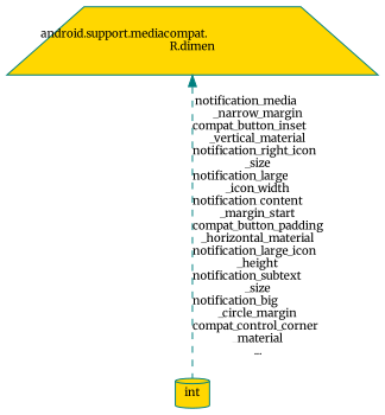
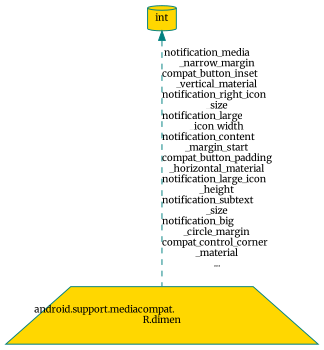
  digraph {
    fontname=Merriweather
    node [color=teal fillcolor=gold fontname=Merriweather fontsize=10 style=filled]
    n1 [fontcolor=black height=0.2 label="android.support.mediacompat.\lR.dimen" shape=trapezium width=0.4]
    n2 [height=0.2 label=int shape=cylinder width=0.4]
-   n1 -> n2 [color=teal dir=back fontname=Merriweather fontsize=10 label=" notification_media\l_narrow_margin\ncompat_button_inset\l_vertical_material\nnotification_right_icon\l_size\nnotification_large\l_icon_width\nnotification_content\l_margin_start\ncompat_button_padding\l_horizontal_material\nnotification_large_icon\l_height\nnotification_subtext\l_size\nnotification_big\l_circle_margin\ncompat_control_corner\l_material\n..." labelfontname=Helvetica labelfontsize=10 style=dashed]
+   n2 -> n1 [color=teal dir=back fontname=Merriweather fontsize=10 label=" notification_media\l_narrow_margin\ncompat_button_inset\l_vertical_material\nnotification_right_icon\l_size\nnotification_large\l_icon_width\nnotification_content\l_margin_start\ncompat_button_padding\l_horizontal_material\nnotification_large_icon\l_height\nnotification_subtext\l_size\nnotification_big\l_circle_margin\ncompat_control_corner\l_material\n..." labelfontname=Helvetica labelfontsize=10 style=dashed]
  }
